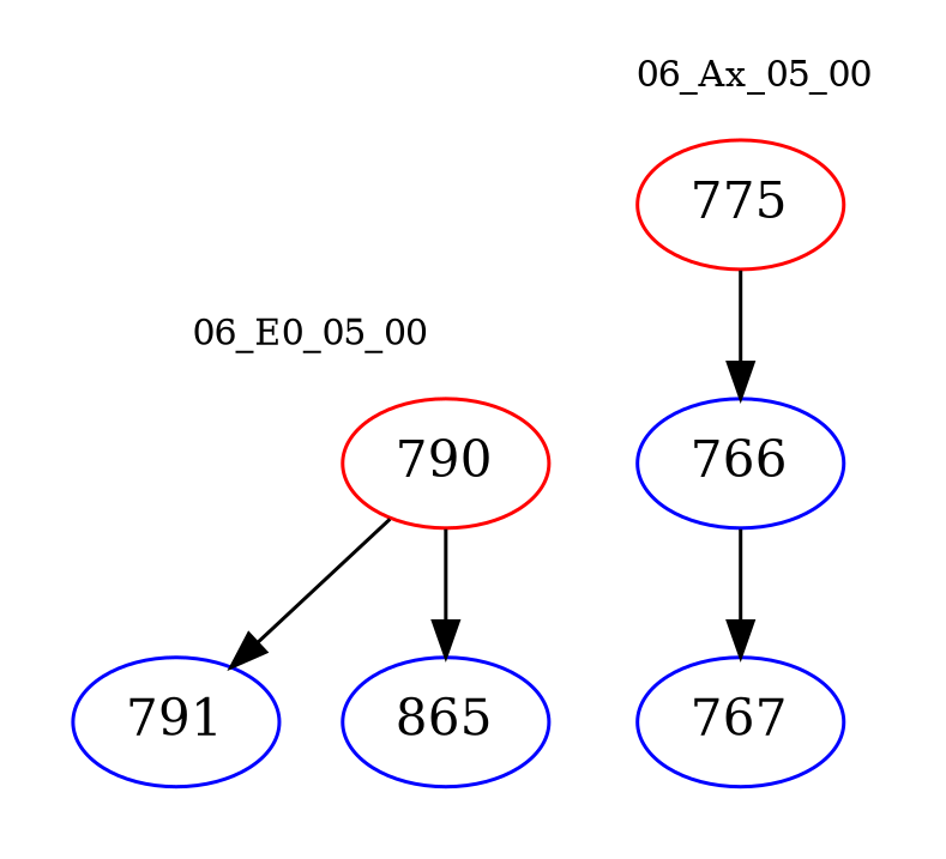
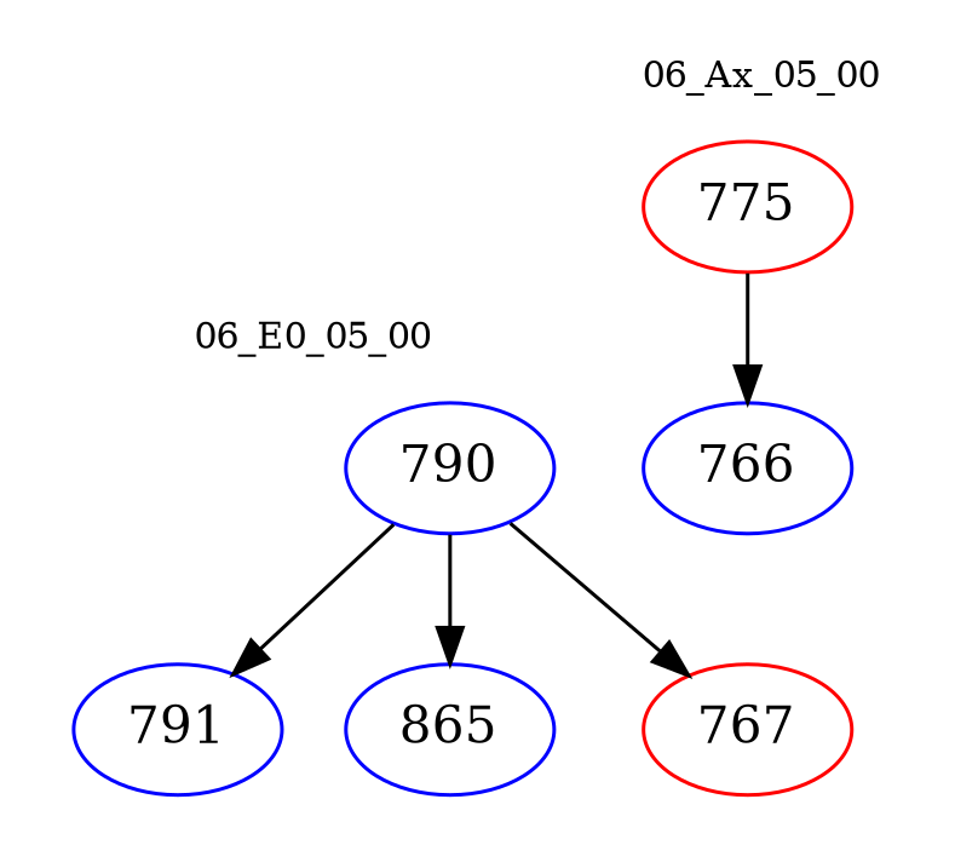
  digraph {
    node [color=blue]
    edge [color=black]
    n1 [label=766]
    n2 [color=red label=775]
-   n3 [label=767]
-   n4 [color=red label=790]
+   n3 [color=red label=767]
+   n4 [label=790]
    n5 [label=791]
    n6 [label=865]
    subgraph cluster_1 {
      color=white
      fontsize=10
      label="06_Ax_05_00"
      n1
      n2
      n3
    }
    subgraph cluster_2 {
      color=white
      fontsize=10
      label="06_E0_05_00"
      n4
      n5
      n6
    }
-   n1 -> n3
+   n4 -> n3
    n2 -> n1
    n4 -> n5
    n4 -> n6
  }
